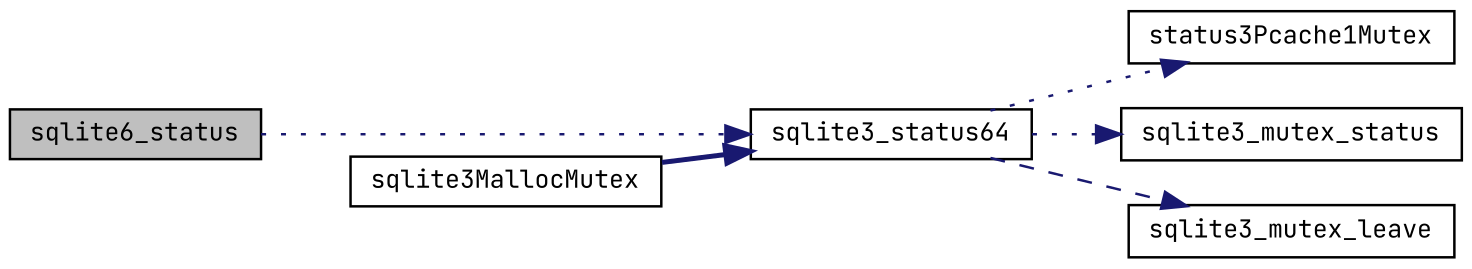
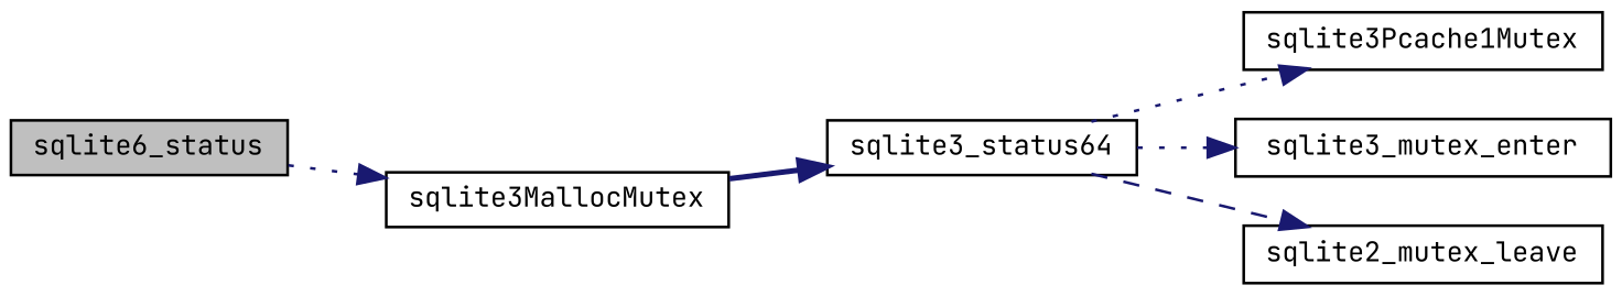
  digraph {
    fontname="JetBrains Mono"
    rankdir=LR
    node [color=black fillcolor=white fontname="JetBrains Mono" fontsize=10 shape=record style=filled]
    edge [color=midnightblue fontname="JetBrains Mono" fontsize=10 labelfontname=Helvetica labelfontsize=10 style=dotted]
    n1 [fillcolor=grey75 fontcolor=black height=0.2 label=sqlite6_status width=0.4]
    n2 [height=0.2 label=sqlite3_status64 width=0.4]
-   n3 [height=0.2 label=status3Pcache1Mutex width=0.4]
-   n4 [height=0.2 label=sqlite3_mutex_status width=0.4]
-   n5 [height=0.2 label=sqlite3_mutex_leave width=0.4]
+   n3 [height=0.2 label=sqlite3Pcache1Mutex width=0.4]
+   n4 [height=0.2 label=sqlite3_mutex_enter width=0.4]
+   n5 [height=0.2 label=sqlite2_mutex_leave width=0.4]
    n6 [height=0.2 label=sqlite3MallocMutex width=0.4]
-   n1 -> n2
+   n1 -> n6
    n2 -> n3
    n2 -> n4
    n2 -> n5 [style=dashed]
    n6 -> n2 [style=bold]
  }
